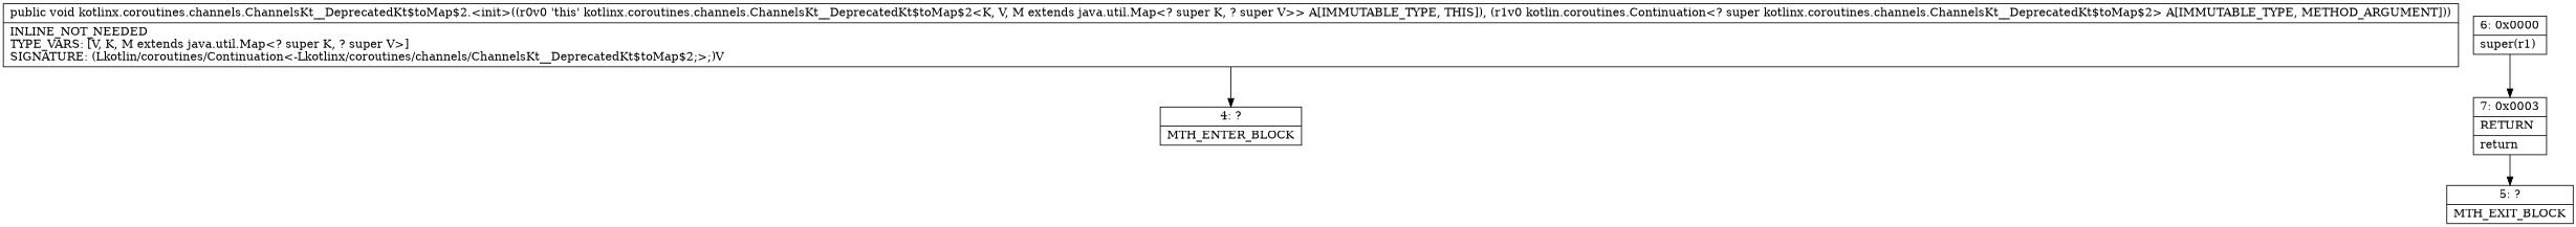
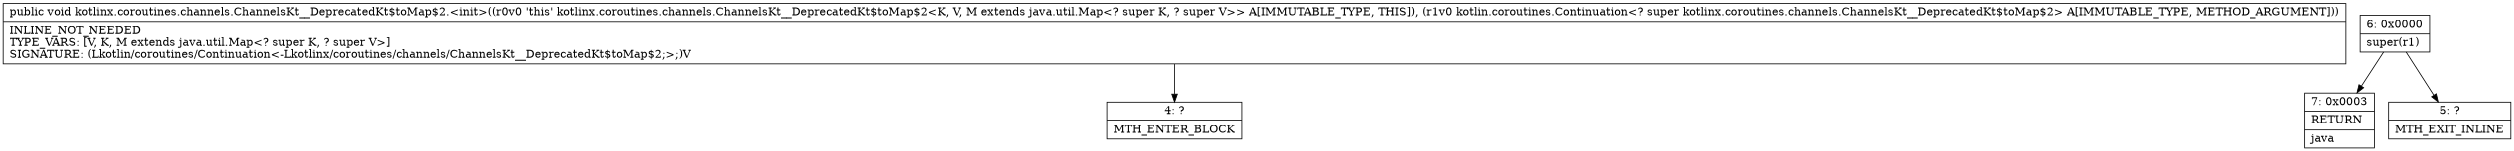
  digraph {
    node [shape=record]
    n1 [label="{4\:\ ?|MTH_ENTER_BLOCK\l}"]
    n2 [label="{6\:\ 0x0000|super(r1)\l}"]
-   n3 [label="{7\:\ 0x0003|RETURN\l|return\l}"]
-   n4 [label="{5\:\ ?|MTH_EXIT_BLOCK\l}"]
+   n3 [label="{7\:\ 0x0003|RETURN\l|java\l}"]
+   n4 [label="{5\:\ ?|MTH_EXIT_INLINE\l}"]
    n5 [label="{public void kotlinx.coroutines.channels.ChannelsKt__DeprecatedKt$toMap$2.\<init\>((r0v0 'this' kotlinx.coroutines.channels.ChannelsKt__DeprecatedKt$toMap$2\<K, V, M extends java.util.Map\<? super K, ? super V\>\> A[IMMUTABLE_TYPE, THIS]), (r1v0 kotlin.coroutines.Continuation\<? super kotlinx.coroutines.channels.ChannelsKt__DeprecatedKt$toMap$2\> A[IMMUTABLE_TYPE, METHOD_ARGUMENT]))  | INLINE_NOT_NEEDED\lTYPE_VARS: [V, K, M extends java.util.Map\<? super K, ? super V\>]\lSIGNATURE: (Lkotlin\/coroutines\/Continuation\<\-Lkotlinx\/coroutines\/channels\/ChannelsKt__DeprecatedKt$toMap$2;\>;)V\l}"]
    n2 -> n3
-   n3 -> n4
+   n2 -> n4
    n5 -> n1
  }
